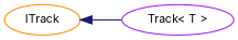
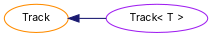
  digraph {
    rankdir=LR
    fontname=Inter
    node [fillcolor=white fontname=Inter fontsize=10 shape=ellipse style=filled]
-   n1 [color=darkorange height=0.2 label=ITrack width=0.4]
+   n1 [color=darkorange height=0.2 label=Track width=0.4]
    n2 [color=purple height=0.2 label="Track\< T \>" width=0.4]
    n1 -> n2 [color=midnightblue dir=back fontname=Inter fontsize=10 labelfontname=Helvetica labelfontsize=10 style=solid]
  }
